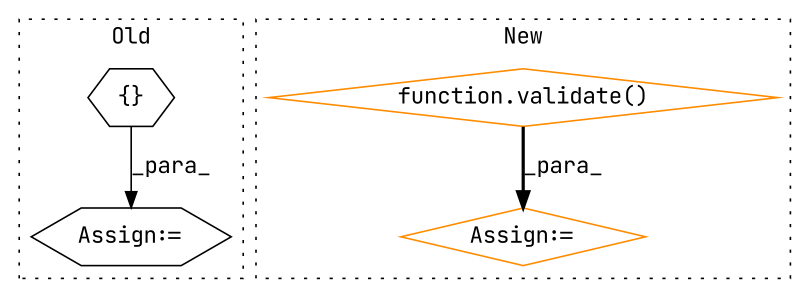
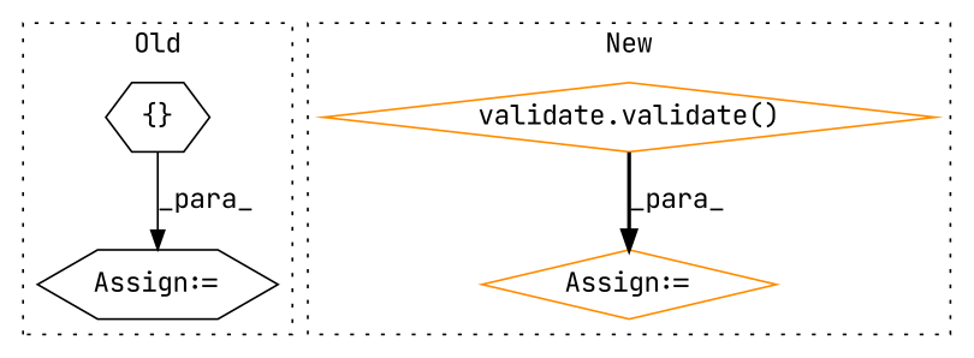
  digraph {
    fontname="JetBrains Mono"
    node [a=68 l=3 shape=hexagon color=black fontname="JetBrains Mono"]
    edge [fontname="JetBrains Mono"]
    n1 [a=95 l="1,1" label="{}" s="10304,10340"]
    n2 [label="Assign:=" s=10301]
-   n3 [a=75 l="9,1" label="function.validate()" s="8211,8232" shape=diamond color=darkorange]
+   n3 [a=75 l="9,1" label="validate.validate()" s="8211,8232" shape=diamond color=darkorange]
    n4 [label="Assign:=" s=8208 shape=diamond color=darkorange]
    subgraph cluster_1 {
      label=Old
      style=dotted
      n1
      n2
    }
    subgraph cluster_2 {
      label=New
      style=dotted
      n3
      n4
    }
    n1 -> n2 [label=_para_ style=solid]
    n3 -> n4 [label=_para_ style=bold]
  }
